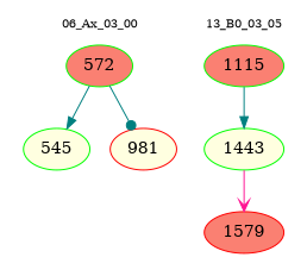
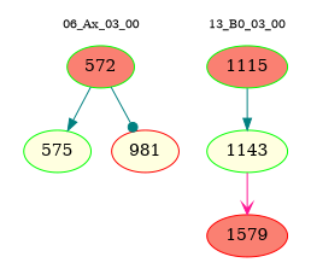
  digraph {
    node [color=green fillcolor=salmon style=filled]
    edge [arrowhead=normal color=teal]
    n1 [label=572]
-   n2 [fillcolor=lightyellow label=545]
+   n2 [fillcolor=lightyellow label=575]
    n3 [color=red fillcolor=lightyellow label=981]
    n4 [label=1115]
-   n5 [fillcolor=lightyellow label=1443]
+   n5 [fillcolor=lightyellow label=1143]
    n6 [color=red label=1579]
    subgraph cluster_1 {
      color=white
      fontsize=10
      label="06_Ax_03_00"
      n1
      n2
      n3
    }
    subgraph cluster_2 {
      color=white
      fontsize=10
-     label="13_B0_03_05"
+     label="13_B0_03_00"
      n4
      n5
      n6
    }
    n1 -> n2
    n1 -> n3 [arrowhead=dot]
    n4 -> n5
    n5 -> n6 [arrowhead=vee color=deeppink]
  }
